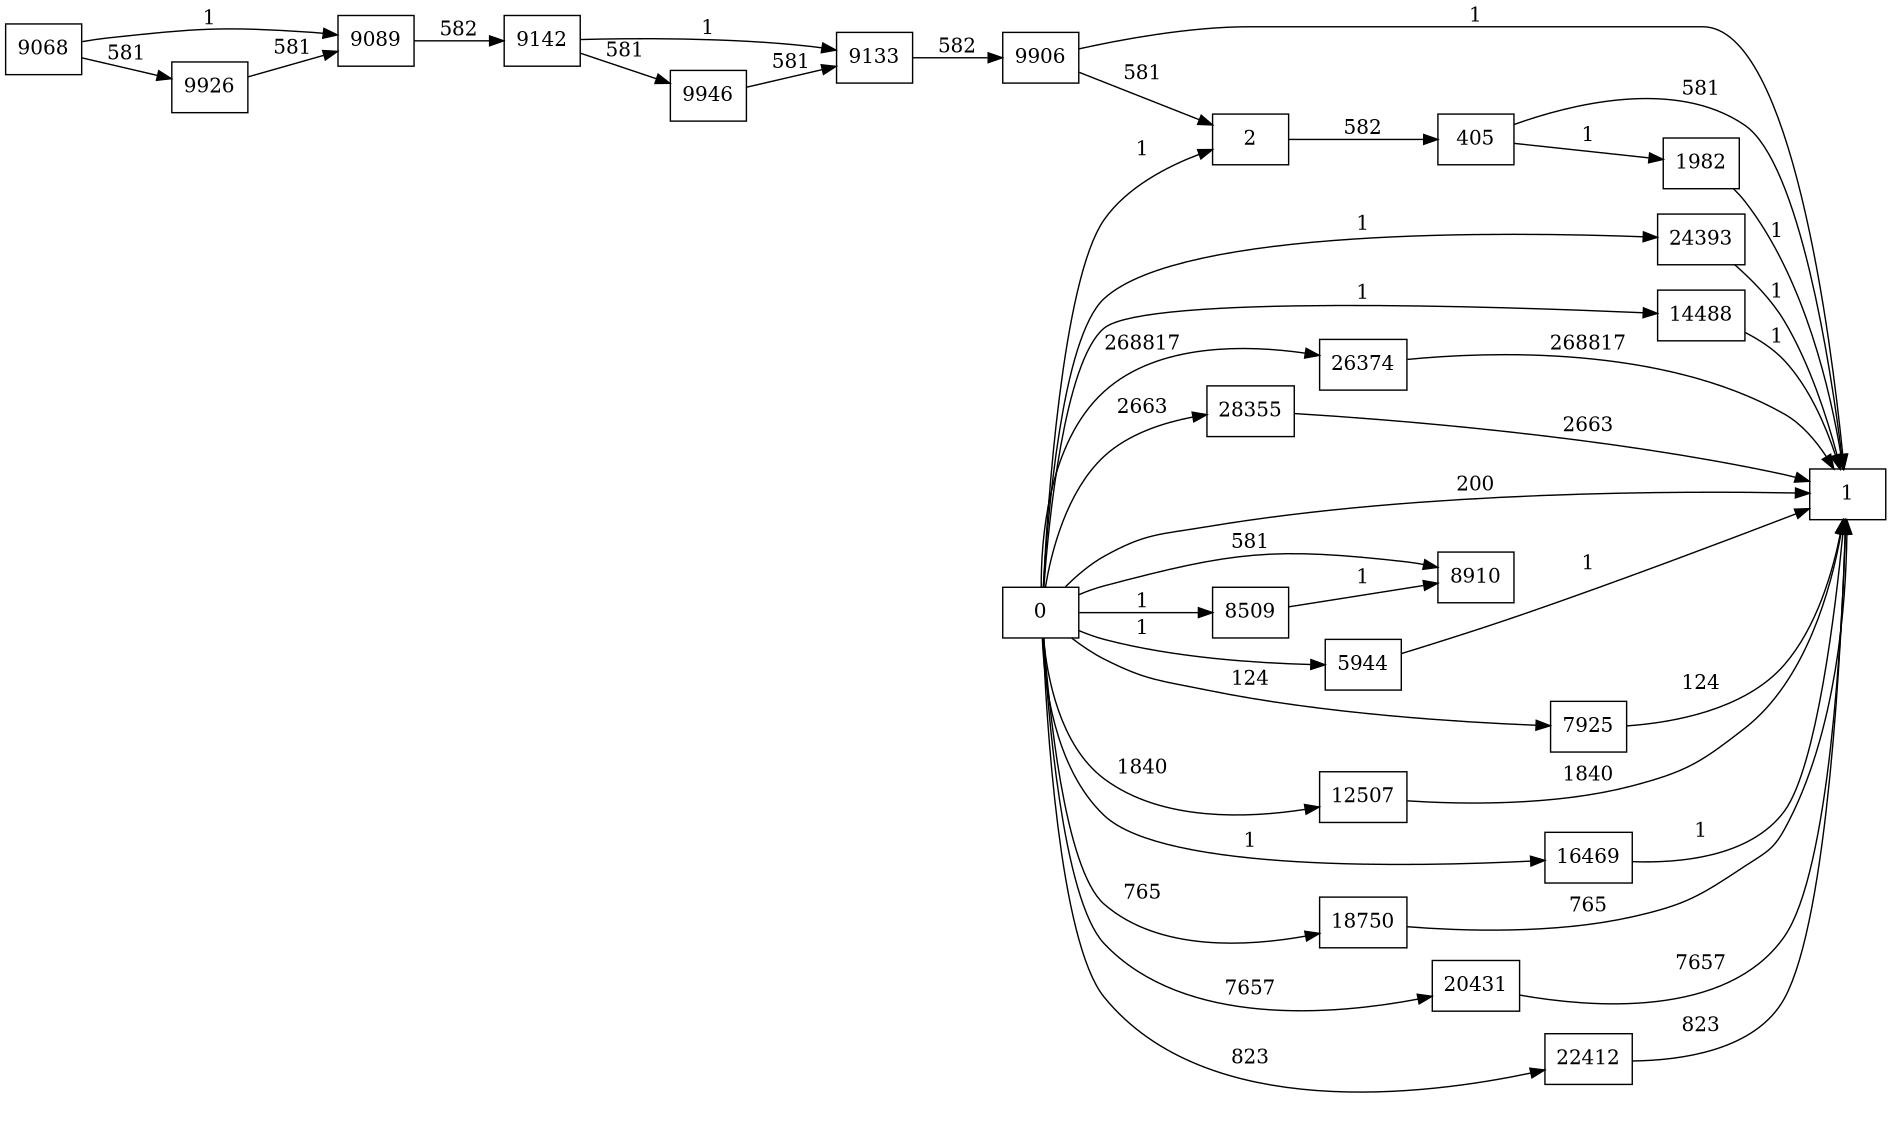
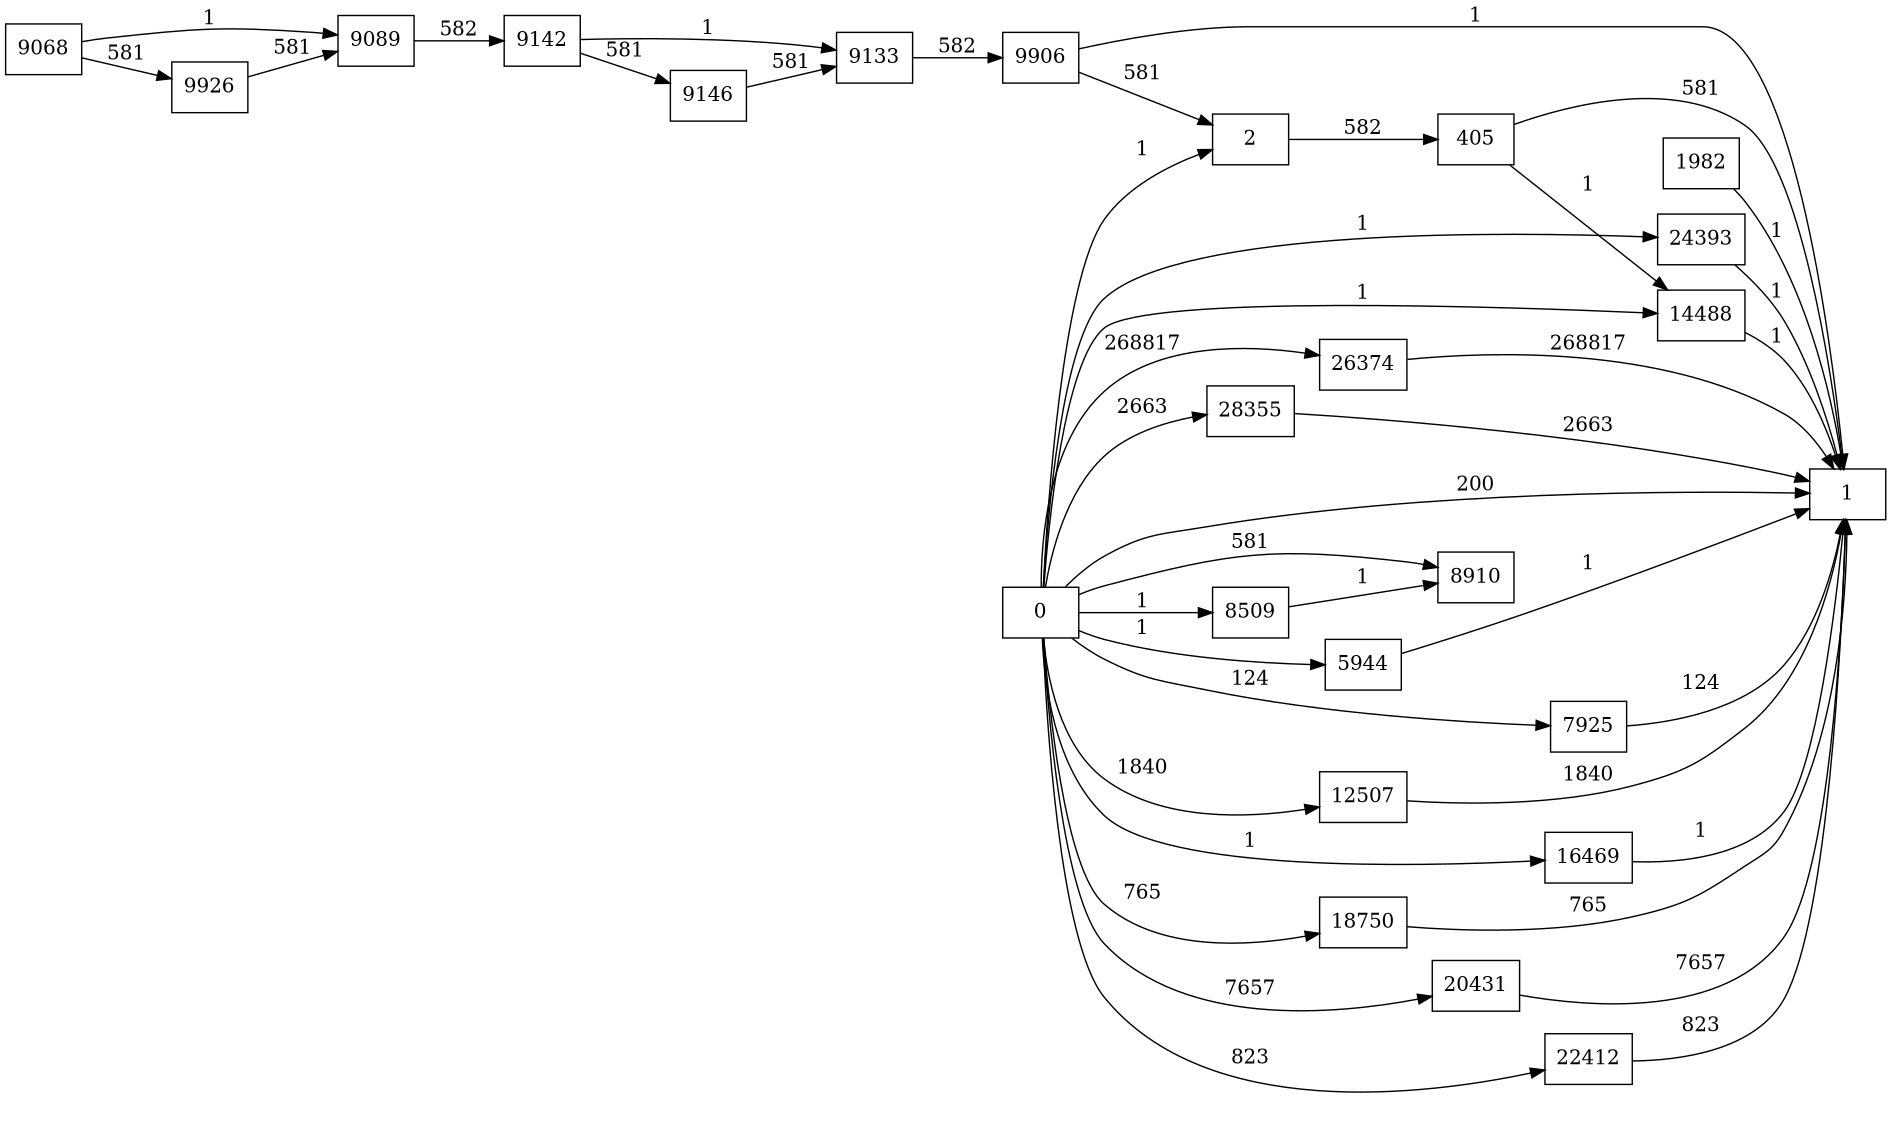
  digraph {
    rankdir=LR
    node [shape=rectangle]
    2
    405
    1
    1982
    5944
    7925
    n7 [label=8509]
    8910
    9068
    9089
    9926
    9142
    n13 [label=9133]
-   9946
+   9946 [label=9146]
    9906
    12507
    14488
    16469
    n19 [label=18750]
    20431
    22412
    24393
    26374
    28355
    0
    2 -> 405 [label=582]
    405 -> 1 [label=581]
-   405 -> 1982 [label=1]
+   405 -> 14488 [label=1]
    1982 -> 1 [label=1]
    5944 -> 1 [label=1]
    7925 -> 1 [label=124]
    n7 -> 8910 [label=1]
    9068 -> 9089 [label=1]
    9068 -> 9926 [label=581]
    9089 -> 9142 [label=582]
    9926 -> 9089 [label=581]
    9142 -> n13 [label=1]
    9142 -> 9946 [label=581]
    n13 -> 9906 [label=582]
    9946 -> n13 [label=581]
    9906 -> 2 [label=581]
    9906 -> 1 [label=1]
    12507 -> 1 [label=1840]
    14488 -> 1 [label=1]
    16469 -> 1 [label=1]
    n19 -> 1 [label=765]
    20431 -> 1 [label=7657]
    22412 -> 1 [label=823]
    24393 -> 1 [label=1]
    26374 -> 1 [label=268817]
    28355 -> 1 [label=2663]
    0 -> 2 [label=1]
    0 -> 1 [label=200]
    0 -> 5944 [label=1]
    0 -> 7925 [label=124]
    0 -> n7 [label=1]
    0 -> 8910 [label=581]
    0 -> 12507 [label=1840]
    0 -> 14488 [label=1]
    0 -> 16469 [label=1]
    0 -> n19 [label=765]
    0 -> 20431 [label=7657]
    0 -> 22412 [label=823]
    0 -> 24393 [label=1]
    0 -> 26374 [label=268817]
    0 -> 28355 [label=2663]
  }
